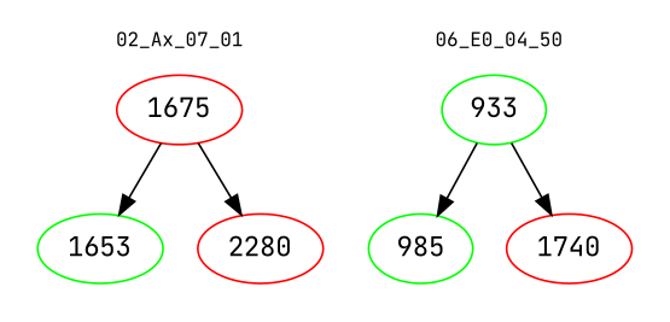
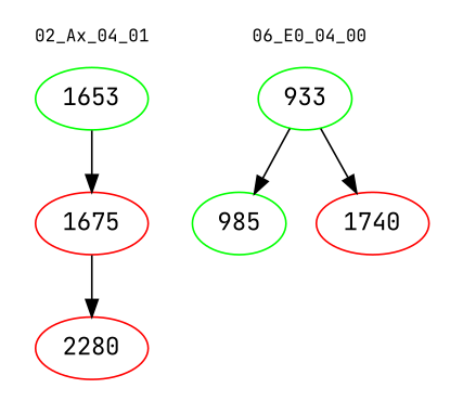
  digraph {
    fontname="JetBrains Mono"
    node [color=red fontname="JetBrains Mono"]
    edge [color=black fontname="JetBrains Mono"]
    n1 [label=1675]
    n2 [color=green label=1653]
    n3 [label=2280]
    n4 [color=green label=933]
    n5 [color=green label=985]
    n6 [label=1740]
    subgraph cluster_1 {
      color=white
      fontsize=10
-     label="02_Ax_07_01"
+     label="02_Ax_04_01"
      n1
      n2
      n3
    }
    subgraph cluster_2 {
      color=white
      fontsize=10
-     label="06_E0_04_50"
+     label="06_E0_04_00"
      n4
      n5
      n6
    }
-   n1 -> n2
+   n2 -> n1
    n1 -> n3
    n4 -> n5
    n4 -> n6
  }
